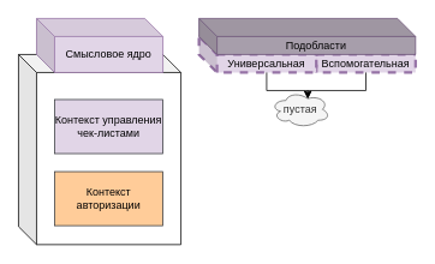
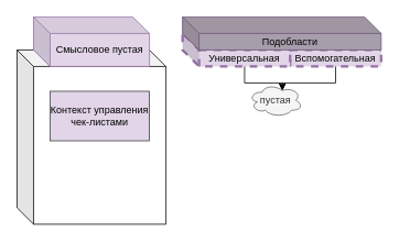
  <mxCell id="0" />
  <mxCell id="1" parent="0" />
  <mxCell id="2" value="" style="shape=cube;whiteSpace=wrap;html=1;boundedLbl=1;backgroundOutline=1;darkOpacity=0.05;darkOpacity2=0.1;" vertex="1" parent="1"><mxGeometry x="20" y="60" width="180" height="211" as="geometry" /></mxCell>
- <mxCell id="3" value="&lt;span&gt;Смысловое ядро&lt;/span&gt;" style="shape=cube;whiteSpace=wrap;html=1;boundedLbl=1;backgroundOutline=1;darkOpacity=0.05;darkOpacity2=0.1;fillColor=#e1d5e7;strokeColor=#9673a6;" vertex="1" parent="1"><mxGeometry x="40" y="20" width="140" height="60" as="geometry" /></mxCell>
+ <mxCell id="3" value="&lt;span&gt;Смысловое пустая&lt;/span&gt;" style="shape=cube;whiteSpace=wrap;html=1;boundedLbl=1;backgroundOutline=1;darkOpacity=0.05;darkOpacity2=0.1;fillColor=#e1d5e7;strokeColor=#9673a6;" vertex="1" parent="1"><mxGeometry x="40" y="20" width="140" height="60" as="geometry" /></mxCell>
  <mxCell id="4" value="" style="group" vertex="1" connectable="0" parent="1"><mxGeometry x="220" y="20" width="240" height="60" as="geometry" /></mxCell>
  <mxCell id="5" value="&lt;span&gt;Вспомогательная&lt;/span&gt;" style="shape=cube;whiteSpace=wrap;html=1;boundedLbl=1;backgroundOutline=1;darkOpacity=0.05;darkOpacity2=0.1;fillColor=#e1d5e7;strokeColor=#9673a6;dashed=1;strokeWidth=3;" vertex="1" parent="4"><mxGeometry x="110" y="20" width="130" height="40" as="geometry" /></mxCell>
  <mxCell id="6" value="&lt;span&gt;Универсальная&lt;/span&gt;" style="shape=cube;whiteSpace=wrap;html=1;boundedLbl=1;backgroundOutline=1;darkOpacity=0.05;darkOpacity2=0.1;fillColor=#e1d5e7;strokeColor=#9673a6;dashed=1;strokeWidth=3;" vertex="1" parent="4"><mxGeometry y="20" width="130" height="40" as="geometry" /></mxCell>
  <mxCell id="7" value="&lt;span&gt;Подобласти&lt;/span&gt;" style="shape=cube;whiteSpace=wrap;html=1;boundedLbl=1;backgroundOutline=1;darkOpacity=0.05;darkOpacity2=0.1;strokeColor=#6C5378;fillColor=#A79EAB;" vertex="1" parent="4"><mxGeometry width="240" height="40" as="geometry" /></mxCell>
- <mxCell id="8" value="Контекст авторизации" style="rounded=0;whiteSpace=wrap;html=1;fillColor=#ffcc99;strokeColor=#36393d;" vertex="1" parent="1"><mxGeometry x="60" y="190" width="120" height="60" as="geometry" /></mxCell>
  <mxCell id="9" value="Контекст управления чек-листами" style="rounded=0;whiteSpace=wrap;html=1;fillColor=#e1d5e7;strokeColor=#36393d;" vertex="1" parent="1"><mxGeometry x="60" y="110" width="120" height="60" as="geometry" /></mxCell>
  <mxCell id="10" value="&lt;span&gt;пустая&lt;/span&gt;" style="ellipse;shape=cloud;whiteSpace=wrap;html=1;fillColor=#f5f5f5;strokeColor=#666666;fontColor=#333333;" vertex="1" parent="1"><mxGeometry x="300" y="101" width="65" height="40" as="geometry" /></mxCell>
  <mxCell id="11" style="edgeStyle=orthogonalEdgeStyle;rounded=0;orthogonalLoop=1;jettySize=auto;html=1;exitX=0;exitY=0;exitDx=75;exitDy=40;exitPerimeter=0;entryX=0.625;entryY=0.2;entryDx=0;entryDy=0;entryPerimeter=0;" edge="1" parent="1" source="6" target="10"><mxGeometry relative="1" as="geometry" /></mxCell>
  <mxCell id="12" style="edgeStyle=orthogonalEdgeStyle;rounded=0;orthogonalLoop=1;jettySize=auto;html=1;entryX=0.625;entryY=0.2;entryDx=0;entryDy=0;entryPerimeter=0;exitX=0;exitY=0;exitDx=75;exitDy=40;exitPerimeter=0;" edge="1" parent="1" source="5" target="10"><mxGeometry relative="1" as="geometry"><mxPoint x="420" y="119" as="sourcePoint" /><Array as="points" /></mxGeometry></mxCell>
